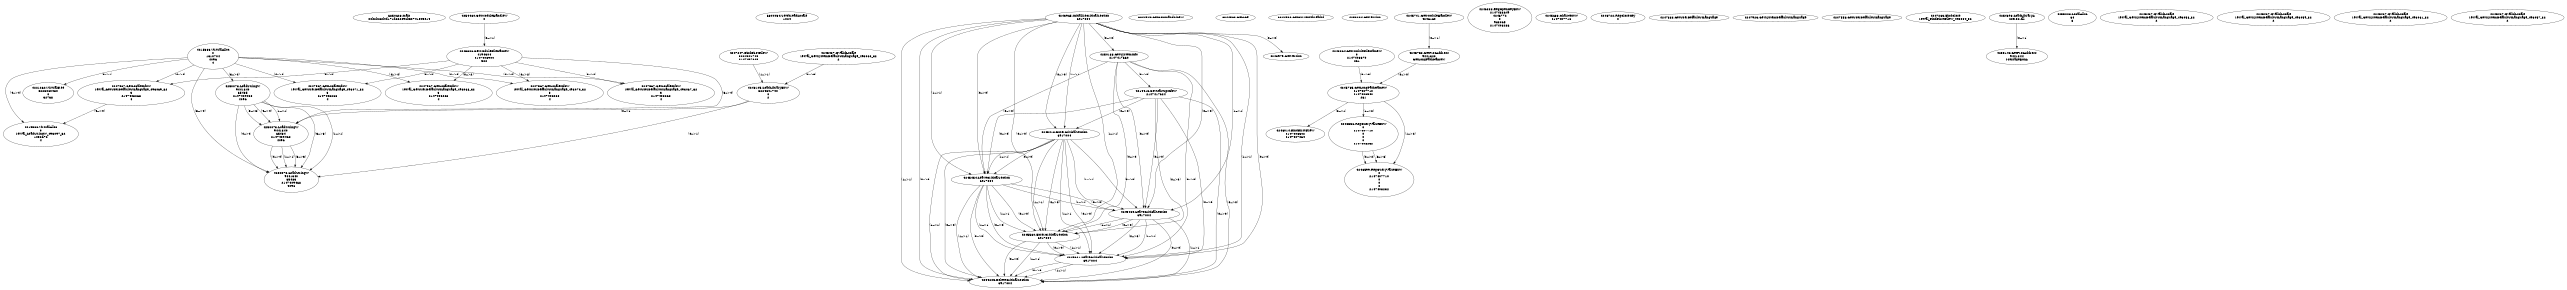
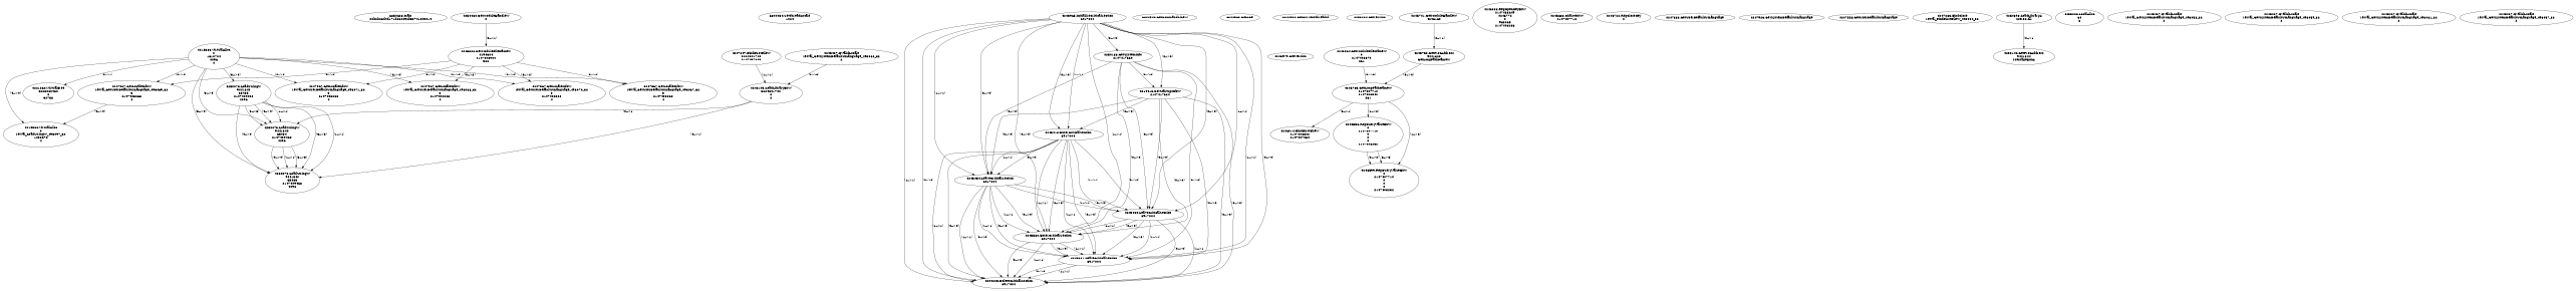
  digraph {
    n1 [label="6850628.main\n00b2b23d4d171d63209cb50741545e14"]
    n2 [label="4254480.GetModuleHandleW\n0"]
    n3 [label="4243306.GetModuleFileNameW\n4194304\n2147408904\n522"]
    n4 [label="4247567.GetLocaleInfoW\nretval_GetUserDefaultUILanguage_493069_32\n3\n2147408268\n4"]
    n5 [label="4247567.GetLocaleInfoW\nretval_GetUserDefaultUILanguage_493068_32\n3\n2147408268\n4"]
    n6 [label="4247567.GetLocaleInfoW\nretval_GetUserDefaultUILanguage_493071_32\n3\n2147408268\n4"]
    n7 [label="4247567.GetLocaleInfoW\nretval_GetUserDefaultUILanguage_493070_32\n3\n2147408268\n4"]
    n8 [label="4247567.GetLocaleInfoW\nretval_GetUserDefaultUILanguage_493067_32\n3\n2147408268\n4"]
    n9 [label="6844434.SetThreadLocale\n1024"]
    n10 [label="4243965.InitializeCriticalSection\n6917004"]
    n11 [label="4250188.GetSystemInfo\n2147417660"]
    n12 [label="4214413.GetStartupInfoW\n2147417624"]
    n13 [label="4245418.EnterCriticalSection\n6917004"]
    n14 [label="4245454.LeaveCriticalSection\n6917004"]
    n15 [label="4245469.LeaveCriticalSection\n6917004"]
    n16 [label="4245580.EnterCriticalSection\n6917004"]
    n17 [label="4245621.LeaveCriticalSection\n6917004"]
    n18 [label="4244205.DeleteCriticalSection\n6917004"]
    n19 [label="4243979.GetVersion\n"]
    n20 [label="6844540.GetCommandLineW\n"]
    n21 [label="6844560.GetACP\n"]
    n22 [label="6844580.GetCurrentThreadId\n"]
    n23 [label="4250204.GetVersion\n"]
    n24 [label="4215588.VirtualAlloc\n0\nretval_LoadStringW_493097_32\n1052672\n4"]
    n25 [label="4248064.GetModuleFileNameW\n0\n2147408370\n261"]
    n26 [label="4245785.GetLongPathNameW\n2147407710\n2147406542\n261"]
    n27 [label="4246014.FindFirstFileW\n2147406542\n2147407064"]
    n28 [label="4246556.RegQueryValueExW\n0\n2147407710\n0\n0\n0\n2147408232"]
    n29 [label="4246599.RegQueryValueExW\n0\n2147407710\n0\n0\n0\n2147408232"]
    n30 [label="4215383.VirtualAlloc\n0\n1310704\n4096\n4"]
    n31 [label="4250073.LoadStringW\n9441340\n65485\n2147409468\n4096"]
    n32 [label="4250073.LoadStringW\n9441340\n65484\n2147409468\n4096"]
    n33 [label="4221262.VirtualFree\n3223060480\n0\n32768"]
    n34 [label="4250073.LoadStringW\n9441340\n65483\n2147409468\n4096"]
    n35 [label="4246338.RegOpenKeyExW\n2147483649\n4246772\n0\n983065\n2147408236"]
    n36 [label="4245741.GetModuleHandleW\n4246160"]
    n37 [label="4245758.GetProcAddress\n9441320\nGetLongPathNameW"]
    n38 [label="4245683.CharNextW\n2147407716"]
    n39 [label="4246722.RegCloseKey\n0"]
    n40 [label="4247883.GetUserDefaultUILanguage\n"]
    n41 [label="4247923.GetSystemDefaultUILanguage\n"]
    n42 [label="4245487.IsValidLocale\nretval_GetSystemDefaultUILanguage_493060_32\n2"]
    n43 [label="4248145.LoadLibraryExW\n3224341740\n0\n2"]
    n44 [label="4247558.GetUserDefaultUILanguage\n"]
    n45 [label="4247247.FindFirstFileW\n3224341740\n2147407640"]
    n46 [label="4247263.FindClose\nretval_FindFirstFileW_493084_32"]
    n47 [label="4254893.LoadLibraryA\nuser32.dll"]
    n48 [label="4255148.GetProcAddress\n9441344\nMessageBoxA"]
    n49 [label="4255003.LocalAlloc\n64\n8"]
    n50 [label="4245487.IsValidLocale\nretval_GetSystemDefaultUILanguage_493058_32\n2"]
    n51 [label="4245487.IsValidLocale\nretval_GetSystemDefaultUILanguage_493059_32\n2"]
    n52 [label="4245487.IsValidLocale\nretval_GetSystemDefaultUILanguage_493061_32\n2"]
    n53 [label="4245487.IsValidLocale\nretval_GetSystemDefaultUILanguage_493057_32\n2"]
    n2 -> n3 [label="(0-->1)"]
    n3 -> n4 [label="(0-->2)"]
    n3 -> n5 [label="(0-->2)"]
    n3 -> n6 [label="(0-->2)"]
    n3 -> n7 [label="(0-->2)"]
    n3 -> n8 [label="(0-->2)"]
    n4 -> n24 [label="(4-->4)"]
    n10 -> n11 [label="(0-->0)"]
-   n10 -> n19 [label="(0-->0)"]
+   n10 -> n12 [label="(0-->0)"]
    n10 -> n13 [label="(1-->1)"]
    n10 -> n13 [label="(0-->0)"]
    n10 -> n14 [label="(1-->1)"]
    n10 -> n14 [label="(0-->0)"]
    n10 -> n15 [label="(1-->1)"]
    n10 -> n15 [label="(0-->0)"]
    n10 -> n16 [label="(1-->1)"]
    n10 -> n16 [label="(0-->0)"]
    n10 -> n17 [label="(1-->1)"]
    n10 -> n17 [label="(0-->0)"]
    n10 -> n18 [label="(1-->1)"]
    n10 -> n18 [label="(0-->0)"]
    n11 -> n12 [label="(0-->0)"]
    n11 -> n14 [label="(0-->0)"]
    n11 -> n15 [label="(0-->0)"]
    n11 -> n16 [label="(0-->0)"]
    n11 -> n17 [label="(0-->0)"]
    n11 -> n18 [label="(0-->0)"]
    n12 -> n13 [label="(0-->0)"]
    n12 -> n14 [label="(0-->0)"]
    n12 -> n15 [label="(0-->0)"]
    n12 -> n16 [label="(0-->0)"]
    n12 -> n17 [label="(0-->0)"]
    n12 -> n18 [label="(0-->0)"]
    n13 -> n14 [label="(1-->1)"]
    n13 -> n14 [label="(0-->0)"]
    n13 -> n15 [label="(1-->1)"]
    n13 -> n15 [label="(0-->0)"]
    n13 -> n16 [label="(1-->1)"]
    n13 -> n16 [label="(0-->0)"]
    n13 -> n17 [label="(1-->1)"]
    n13 -> n17 [label="(0-->0)"]
    n13 -> n18 [label="(1-->1)"]
    n13 -> n18 [label="(0-->0)"]
    n14 -> n15 [label="(1-->1)"]
    n14 -> n15 [label="(0-->0)"]
    n14 -> n16 [label="(1-->1)"]
    n14 -> n16 [label="(0-->0)"]
    n14 -> n17 [label="(1-->1)"]
    n14 -> n17 [label="(0-->0)"]
    n14 -> n18 [label="(1-->1)"]
    n14 -> n18 [label="(0-->0)"]
    n15 -> n16 [label="(1-->1)"]
    n15 -> n16 [label="(0-->0)"]
    n15 -> n17 [label="(1-->1)"]
    n15 -> n17 [label="(0-->0)"]
    n15 -> n18 [label="(1-->1)"]
    n15 -> n18 [label="(0-->0)"]
    n16 -> n17 [label="(1-->1)"]
    n16 -> n17 [label="(0-->0)"]
    n16 -> n18 [label="(1-->1)"]
    n16 -> n18 [label="(0-->0)"]
    n17 -> n18 [label="(1-->1)"]
    n17 -> n18 [label="(0-->0)"]
    n25 -> n26 [label="(3-->3)"]
    n26 -> n27 [label="(2-->1)"]
    n26 -> n28 [label="(1-->2)"]
    n26 -> n29 [label="(1-->2)"]
    n28 -> n29 [label="(2-->2)"]
    n28 -> n29 [label="(6-->6)"]
    n30 -> n4 [label="(4-->4)"]
    n30 -> n5 [label="(4-->4)"]
    n30 -> n6 [label="(4-->4)"]
    n30 -> n7 [label="(4-->4)"]
    n30 -> n8 [label="(4-->4)"]
    n30 -> n24 [label="(4-->4)"]
    n30 -> n31 [label="(3-->4)"]
-   n3 -> n32 [label="(3-->4)"]
+   n30 -> n32 [label="(3-->4)"]
    n30 -> n33 [label="(0-->1)"]
    n30 -> n34 [label="(3-->4)"]
    n31 -> n32 [label="(1-->1)"]
    n31 -> n32 [label="(3-->3)"]
    n31 -> n32 [label="(4-->4)"]
    n31 -> n34 [label="(1-->1)"]
    n31 -> n34 [label="(3-->3)"]
    n31 -> n34 [label="(4-->4)"]
    n32 -> n34 [label="(1-->1)"]
    n32 -> n34 [label="(3-->3)"]
    n32 -> n34 [label="(4-->4)"]
    n36 -> n37 [label="(0-->1)"]
    n37 -> n26 [label="(0-->0)"]
    n42 -> n43 [label="(2-->3)"]
    n43 -> n32 [label="(0-->1)"]
    n43 -> n34 [label="(0-->1)"]
    n45 -> n43 [label="(1-->1)"]
    n47 -> n48 [label="(0-->1)"]
  }
